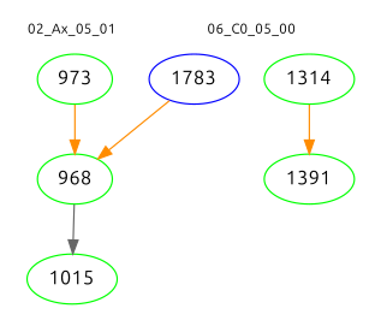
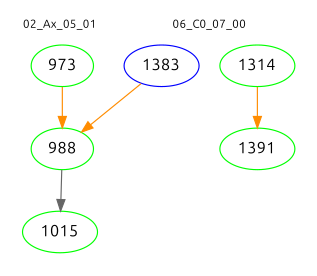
  digraph {
    fontname=Ubuntu
    node [color=green fontname=Ubuntu]
    edge [color=darkorange fontname=Ubuntu]
    n1 [label=973]
-   n2 [label=968]
+   n2 [label=988]
    n3 [label=1015]
-   n4 [color=blue label=1783]
+   n4 [color=blue label=1383]
    n5 [label=1314]
    n6 [label=1391]
    subgraph cluster_1 {
      color=white
      fontsize=10
      label="02_Ax_05_01"
      n1
      n2
      n3
    }
    subgraph cluster_2 {
      color=white
      fontsize=10
-     label="06_C0_05_00"
+     label="06_C0_07_00"
      n4
      n5
      n6
    }
    n1 -> n2
    n2 -> n3 [color=gray40]
    n4 -> n2
    n5 -> n6
  }
